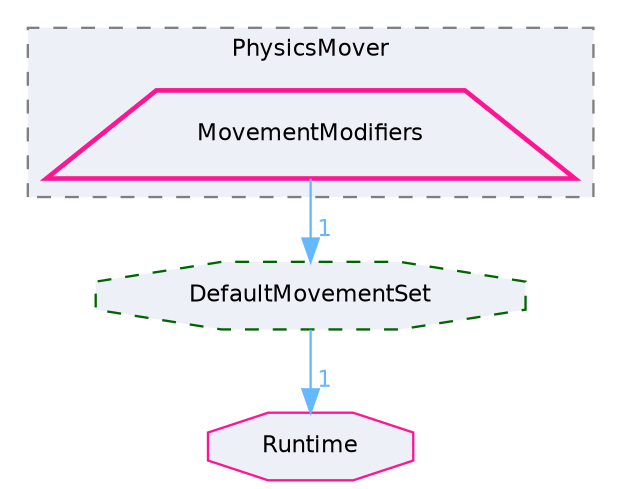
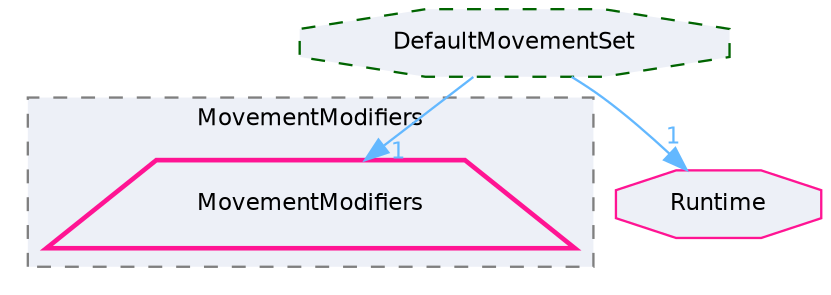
  digraph {
    compound=true
    node [color=deeppink fillcolor="#edf0f7" fontname=Helvetica fontsize=10 shape=octagon]
    edge [color=steelblue1 fontcolor=steelblue1 fontname=Helvetica fontsize=10 headlabel=1 labeldistance=1.5 labelfontname=Helvetica labelfontsize=10]
    n1 [height=0.2 label=MovementModifiers shape=trapezium style="filled,bold" width=0.4]
    n2 [color=darkgreen height=0.2 label=DefaultMovementSet style="filled,dashed" width=0.4]
    n3 [height=0.2 label=Runtime style=filled width=0.4]
    subgraph cluster_1 {
      bgcolor="#edf0f7"
      fontname=Helvetica
      fontsize=10
-     label=PhysicsMover
+     label=MovementModifiers
      pencolor=grey50
      style="filled,dashed"
      n1
    }
-   n1 -> n2
+   n2 -> n1
    n2 -> n3
  }
